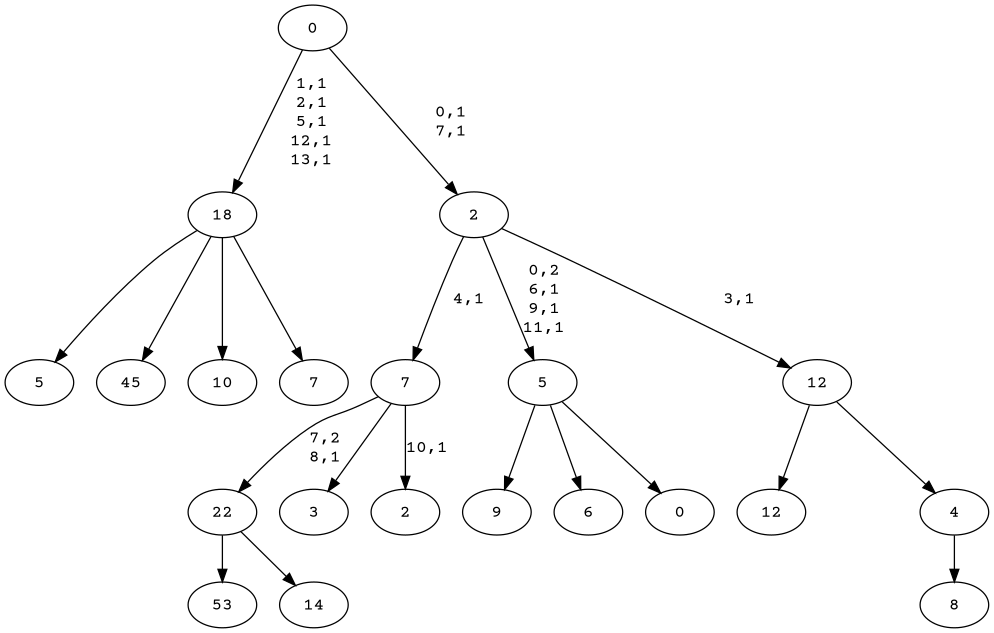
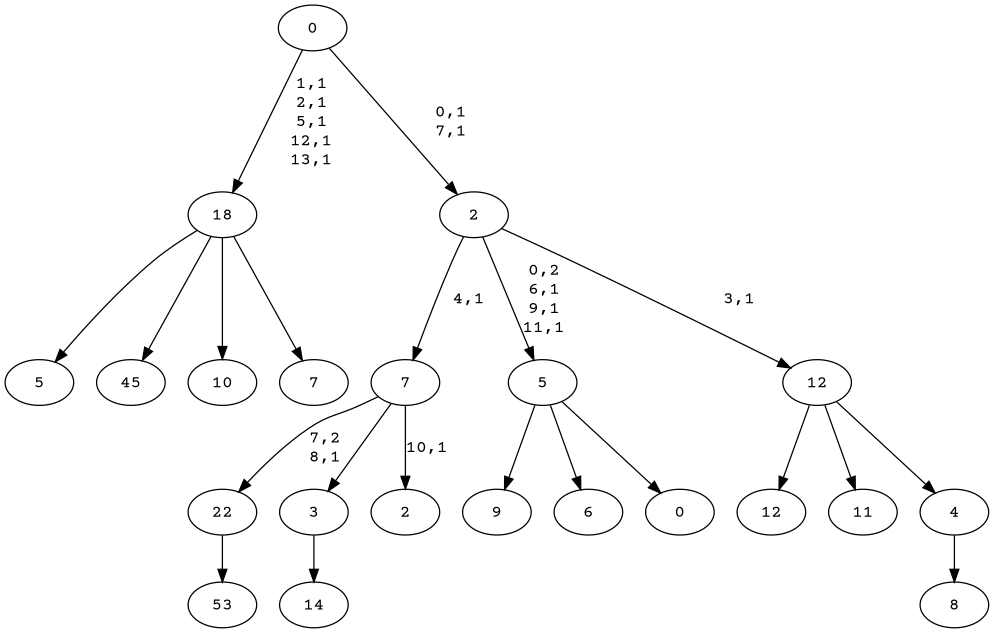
  digraph {
    fontname="Courier Prime"
    node [fontname="Courier Prime"]
    edge [fontname="Courier Prime"]
    n1 [label=45]
    n2 [label=14]
    n3 [label=53]
    n4 [label=12]
+   n5 [label=11]
    n6 [label=10]
    n7 [label=9]
    n8 [label=8]
    22
    n10 [label=7]
    n11 [label=6]
    n12 [label=5]
    18
    n14 [label=4]
    12
    n16 [label=3]
    n17 [label=2]
    7
    n19 [label=0]
    5
    2
    0
-   22 -> n2
+   n16 -> n2
    22 -> n3
    18 -> n1
    18 -> n6
    18 -> n10
    18 -> n12
    n14 -> n8
    12 -> n4
+   12 -> n5
    12 -> n14
    7 -> 22 [label="7,2\n8,1"]
    7 -> n16
    7 -> n17 [label="10,1"]
    5 -> n7
    5 -> n11
    5 -> n19
    2 -> 12 [label="3,1"]
    2 -> 7 [label="4,1"]
    2 -> 5 [label="0,2\n6,1\n9,1\n11,1"]
    0 -> 18 [label="1,1\n2,1\n5,1\n12,1\n13,1"]
    0 -> 2 [label="0,1\n7,1"]
  }
